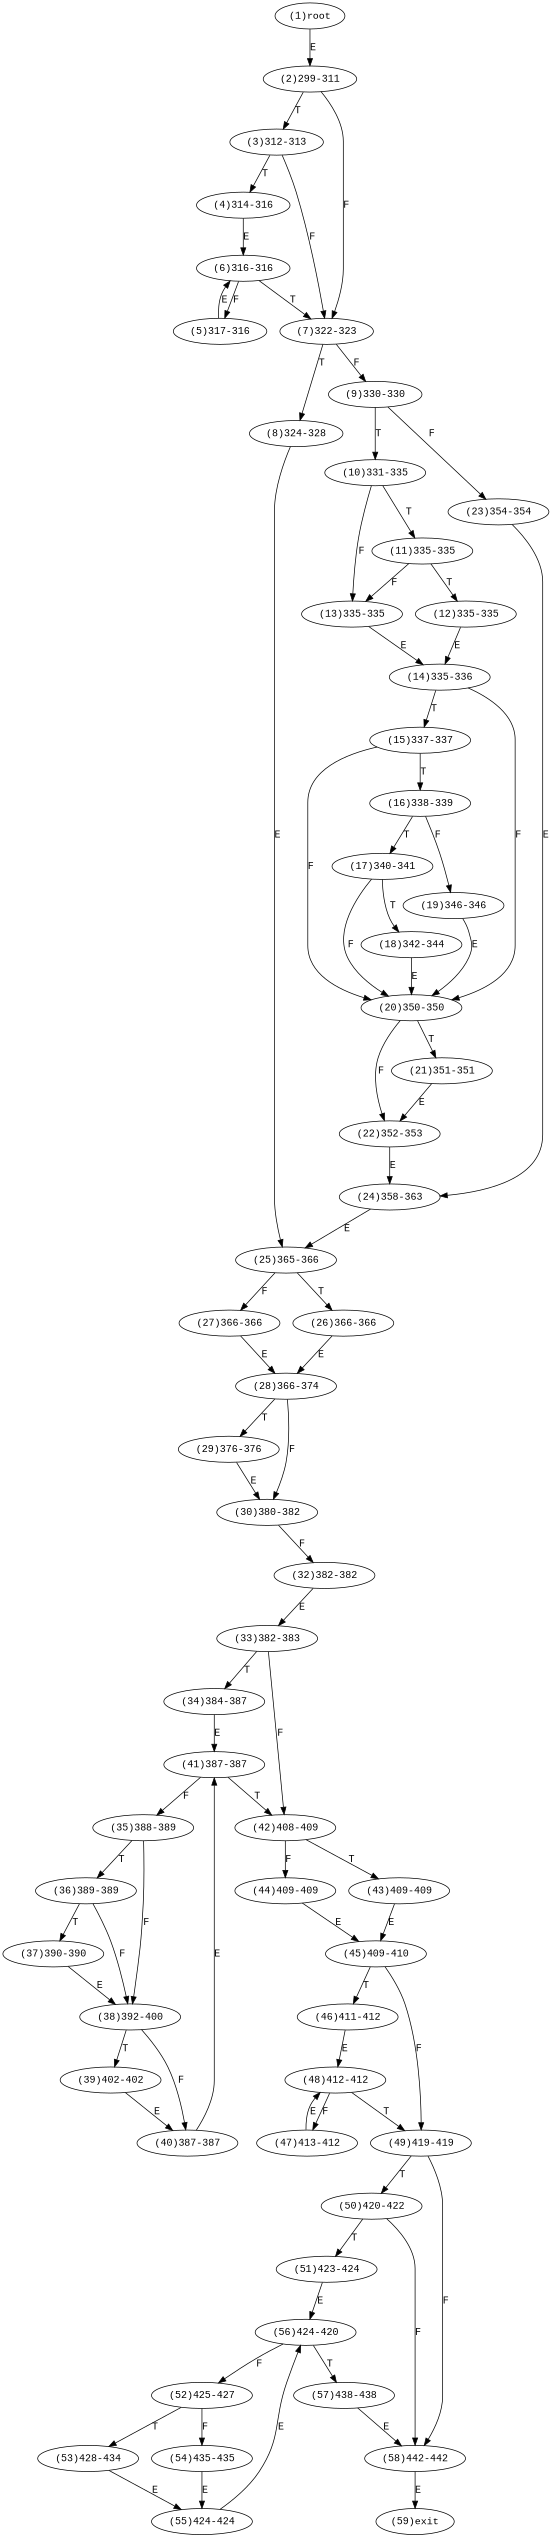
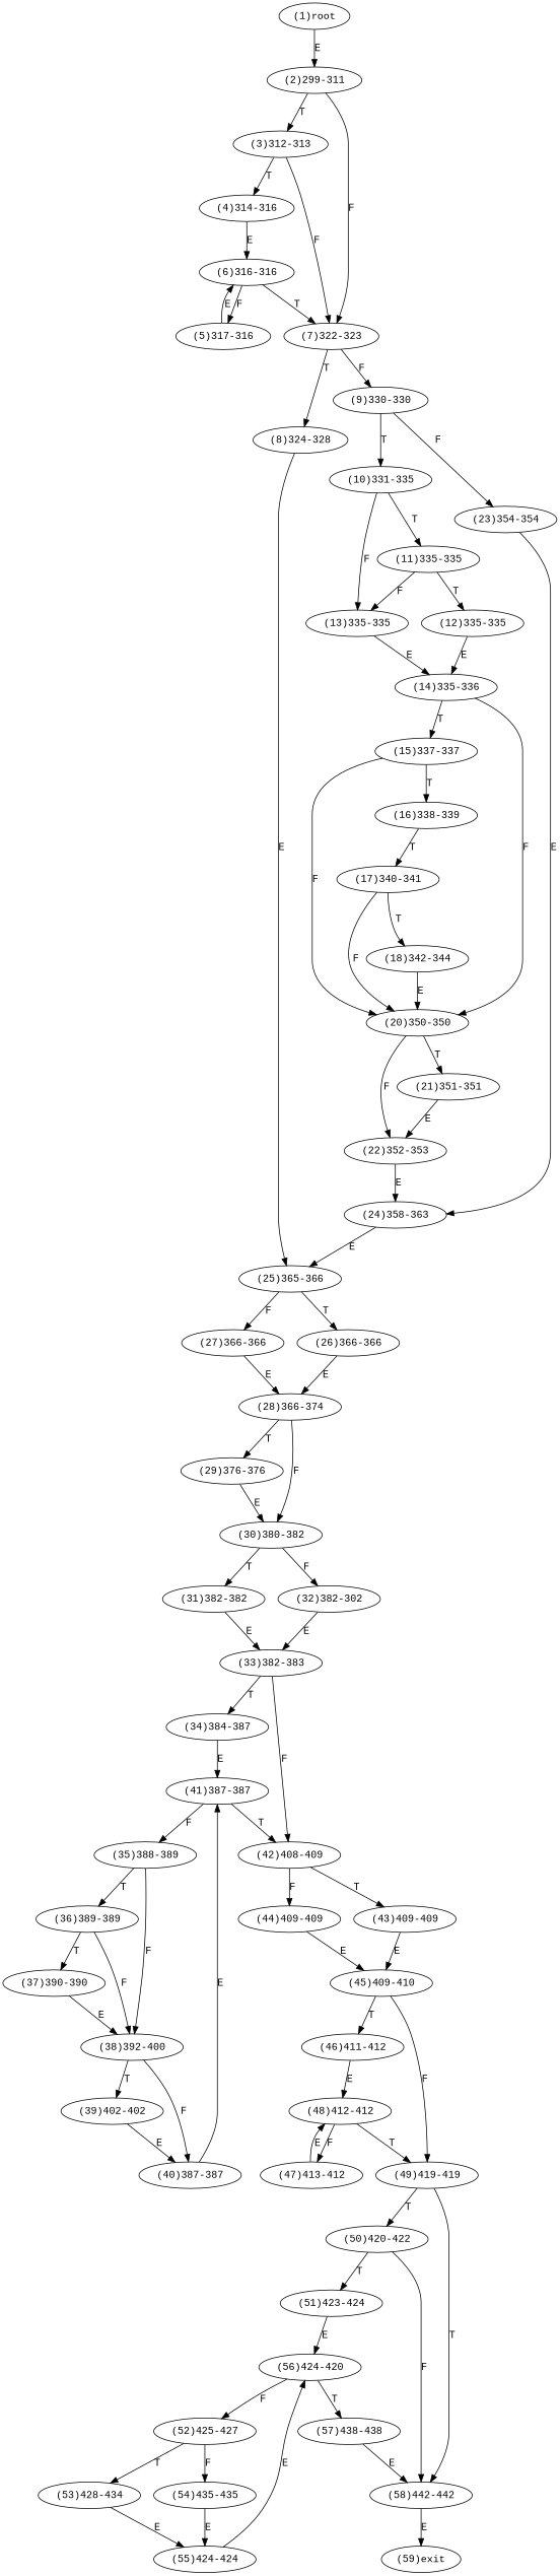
  digraph {
    fontname="Liberation Mono"
    node [fontname="Liberation Mono"]
    edge [fontname="Liberation Mono"]
    n1 [label="(1)root"]
    n2 [label="(2)299-311"]
    n3 [label="(3)312-313"]
    n4 [label="(7)322-323"]
    n5 [label="(4)314-316"]
    n6 [label="(8)324-328"]
    n7 [label="(9)330-330"]
    n8 [label="(6)316-316"]
    n9 [label="(5)317-316"]
    n10 [label="(25)365-366"]
    n11 [label="(10)331-335"]
    n12 [label="(23)354-354"]
    n13 [label="(27)366-366"]
    n14 [label="(26)366-366"]
    n15 [label="(11)335-335"]
    n16 [label="(13)335-335"]
    n17 [label="(24)358-363"]
    n18 [label="(12)335-335"]
    n19 [label="(14)335-336"]
    n20 [label="(15)337-337"]
    n21 [label="(20)350-350"]
    n22 [label="(16)338-339"]
    n23 [label="(21)351-351"]
    n24 [label="(22)352-353"]
    n25 [label="(17)340-341"]
-   n26 [label="(19)346-346"]
    n27 [label="(18)342-344"]
    n28 [label="(28)366-374"]
    n29 [label="(29)376-376"]
    n30 [label="(30)380-382"]
-   n32 [label="(32)382-382"]
+   n31 [label="(31)382-382"]
+   n32 [label="(32)382-302"]
    n33 [label="(33)382-383"]
    n34 [label="(34)384-387"]
    n35 [label="(42)408-409"]
    n36 [label="(41)387-387"]
    n37 [label="(35)388-389"]
    n38 [label="(38)392-400"]
    n39 [label="(36)389-389"]
    n40 [label="(39)402-402"]
    n41 [label="(40)387-387"]
    n42 [label="(37)390-390"]
    n43 [label="(43)409-409"]
    n44 [label="(44)409-409"]
    n45 [label="(45)409-410"]
    n46 [label="(46)411-412"]
    n47 [label="(49)419-419"]
    n48 [label="(48)412-412"]
    n49 [label="(47)413-412"]
    n50 [label="(50)420-422"]
    n51 [label="(58)442-442"]
    n52 [label="(51)423-424"]
    n53 [label="(56)424-420"]
    n54 [label="(52)425-427"]
    n55 [label="(57)438-438"]
    n56 [label="(59)exit"]
    n57 [label="(55)424-424"]
    n58 [label="(54)435-435"]
    n59 [label="(53)428-434"]
    n1 -> n2 [label=E]
    n2 -> n3 [label=T]
    n2 -> n4 [label=F]
    n3 -> n4 [label=F]
    n3 -> n5 [label=T]
    n4 -> n6 [label=T]
    n4 -> n7 [label=F]
    n5 -> n8 [label=E]
    n6 -> n10 [label=E]
    n7 -> n11 [label=T]
    n7 -> n12 [label=F]
    n8 -> n4 [label=T]
    n8 -> n9 [label=F]
    n9 -> n8 [label=E]
    n10 -> n13 [label=F]
    n10 -> n14 [label=T]
    n11 -> n15 [label=T]
    n11 -> n16 [label=F]
    n12 -> n17 [label=E]
    n13 -> n28 [label=E]
    n14 -> n28 [label=E]
    n15 -> n16 [label=F]
    n15 -> n18 [label=T]
    n16 -> n19 [label=E]
    n17 -> n10 [label=E]
    n18 -> n19 [label=E]
    n19 -> n20 [label=T]
    n19 -> n21 [label=F]
    n20 -> n21 [label=F]
    n20 -> n22 [label=T]
    n21 -> n23 [label=T]
    n21 -> n24 [label=F]
    n22 -> n25 [label=T]
-   n22 -> n26 [label=F]
    n23 -> n24 [label=E]
    n24 -> n17 [label=E]
    n25 -> n21 [label=F]
    n25 -> n27 [label=T]
-   n26 -> n21 [label=E]
    n27 -> n21 [label=E]
    n28 -> n29 [label=T]
    n28 -> n30 [label=F]
    n29 -> n30 [label=E]
+   n30 -> n31 [label=T]
    n30 -> n32 [label=F]
+   n31 -> n33 [label=E]
    n32 -> n33 [label=E]
    n33 -> n34 [label=T]
    n33 -> n35 [label=F]
    n34 -> n36 [label=E]
    n35 -> n43 [label=T]
    n35 -> n44 [label=F]
    n36 -> n35 [label=T]
    n36 -> n37 [label=F]
    n37 -> n38 [label=F]
    n37 -> n39 [label=T]
    n38 -> n40 [label=T]
    n38 -> n41 [label=F]
    n39 -> n38 [label=F]
    n39 -> n42 [label=T]
    n40 -> n41 [label=E]
    n41 -> n36 [label=E]
    n42 -> n38 [label=E]
    n43 -> n45 [label=E]
    n44 -> n45 [label=E]
    n45 -> n46 [label=T]
    n45 -> n47 [label=F]
    n46 -> n48 [label=E]
    n47 -> n50 [label=T]
-   n47 -> n51 [label=F]
+   n47 -> n51 [label=T]
    n48 -> n47 [label=T]
    n48 -> n49 [label=F]
    n49 -> n48 [label=E]
    n50 -> n51 [label=F]
    n50 -> n52 [label=T]
    n51 -> n56 [label=E]
    n52 -> n53 [label=E]
    n53 -> n54 [label=F]
    n53 -> n55 [label=T]
    n54 -> n58 [label=F]
    n54 -> n59 [label=T]
    n55 -> n51 [label=E]
    n57 -> n53 [label=E]
    n58 -> n57 [label=E]
    n59 -> n57 [label=E]
  }
